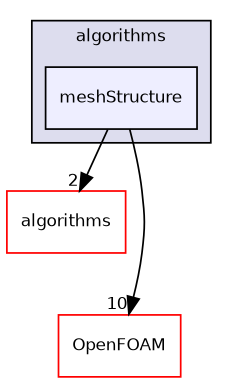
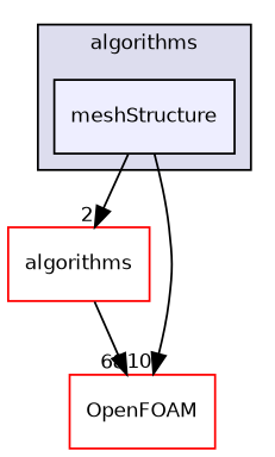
  digraph {
    compound=true
    node [fontname=Helvetica fontsize=10 shape=box color=red]
    edge [labeldistance=1.5 labelfontname=Helvetica labelfontsize=10]
    n1 [fillcolor="#eeeeff" label=meshStructure pencolor=black style=filled color=""]
    n2 [label=algorithms]
    n3 [label=OpenFOAM]
    subgraph cluster_1 {
      bgcolor="#ddddee"
      fontname=Helvetica
      fontsize=10
      label=algorithms
      pencolor=black
      n1
    }
    n1 -> n2 [headlabel=2]
    n1 -> n3 [headlabel=10]
+   n2 -> n3 [headlabel=68]
  }
